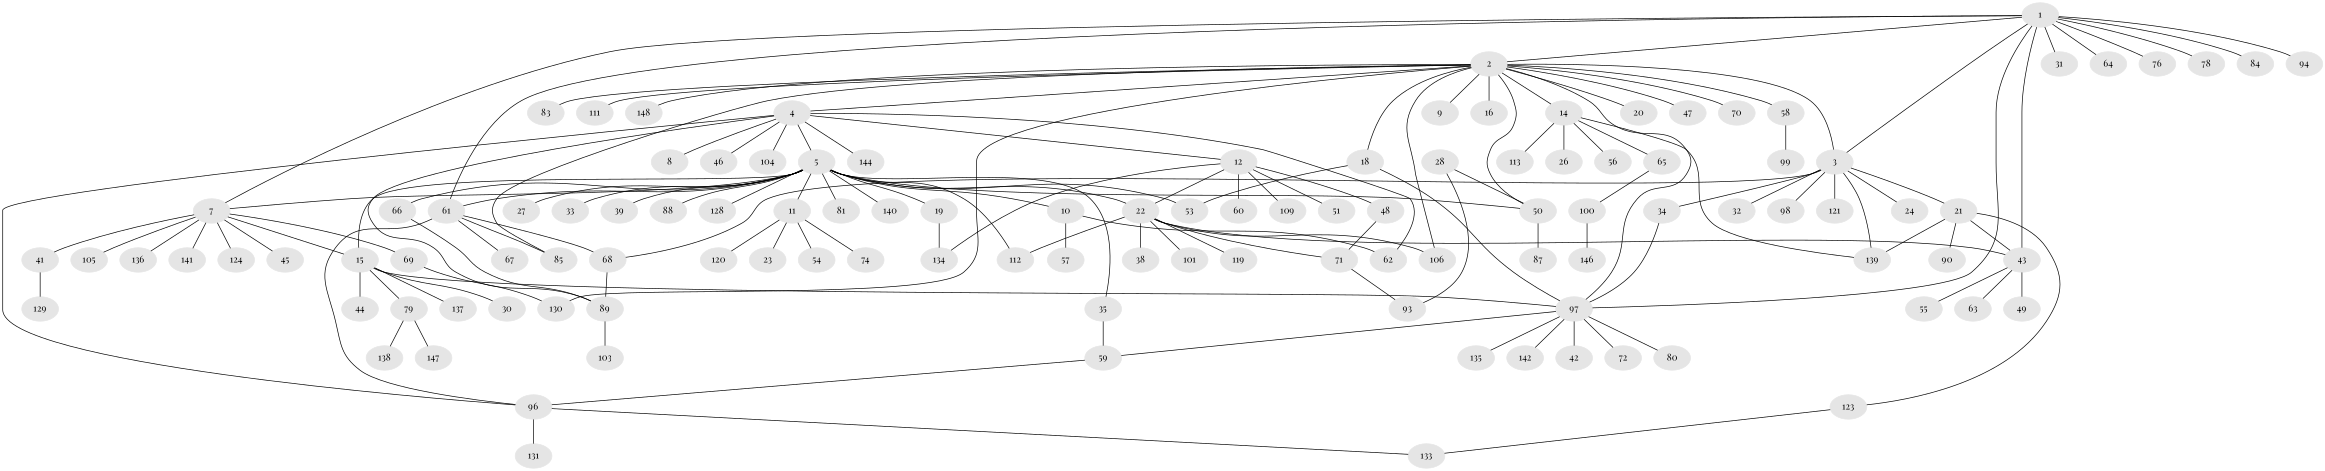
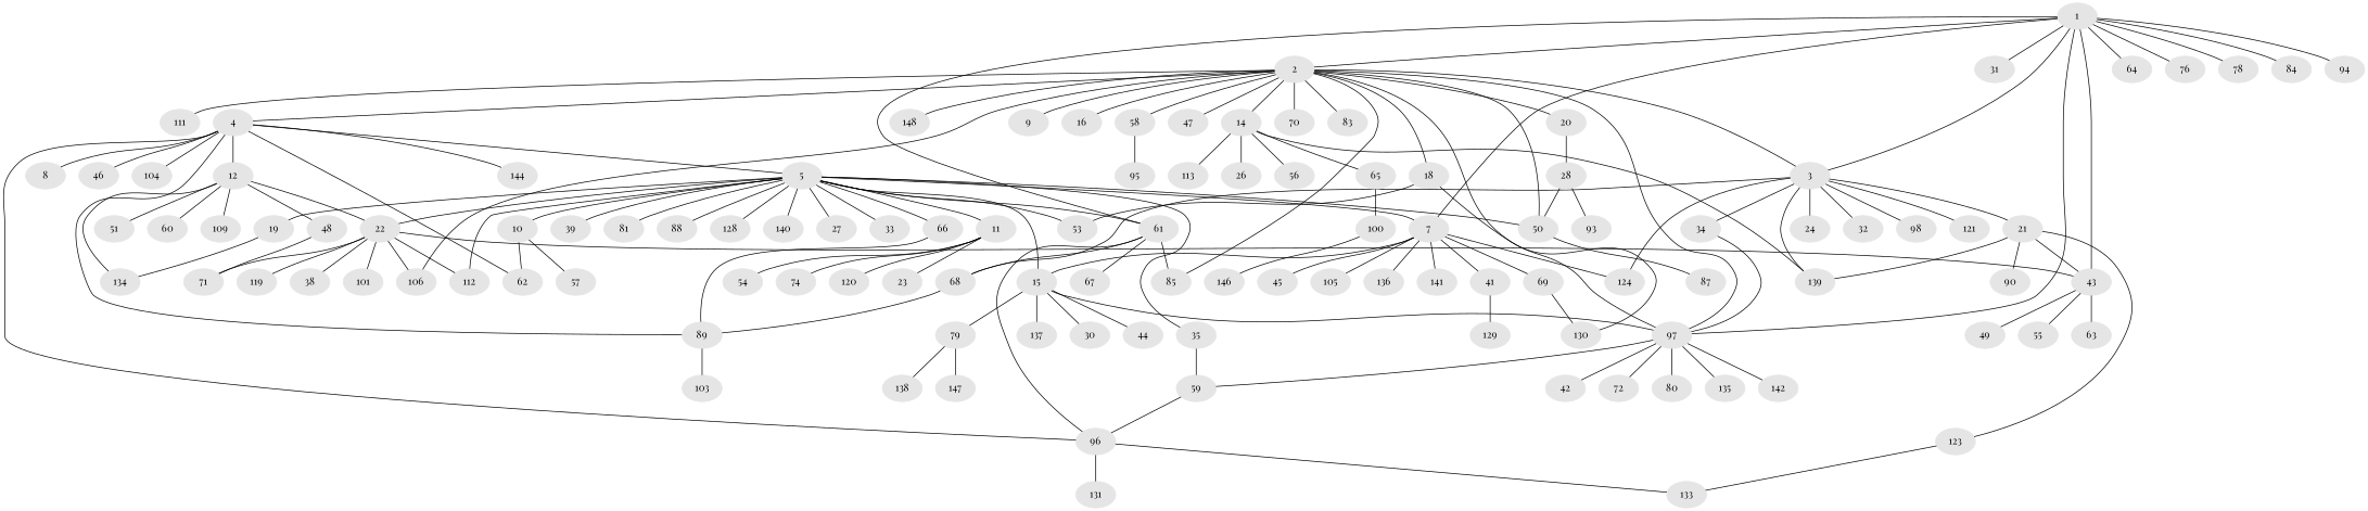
  graph {
    fontname="Playfair Display"
    node [color=gray90 fontname="Playfair Display" style=filled]
    edge [fontname="Playfair Display"]
    1 [super="+117"]
    2 [super="+52"]
    3 [super="+118"]
    7 [super="+107"]
    31
    n6 [label=97 super="+116"]
    43 [super="+145"]
    61 [super="+132"]
    64
    76
    78
    84
    94
    4 [super="+6"]
    9
    14 [super="+17"]
    16 [super="+66"]
    18 [super="+97"]
    20
    47
    50
    58
    70
    83
    85
    106
    111
    130
    148
    21 [super="+91"]
    24
    32
    34
    68 [super="+99"]
    98
    121
    124 [super="+127"]
    139
    15 [super="+29"]
    41 [super="+126"]
    45
    69
    105
    136
    141
    59
    42
    72
    80
    135
    142
    49 [super="+75"]
    55
    63
    96 [super="+102"]
    67
    5 [super="+13"]
    8
    12 [super="+36"]
    46
    62
    89 [super="+92"]
    104
    144
    26
    56
    65
    113
    53
    28 [super="+143"]
    87
-   95 [label=99]
+   95
    90
    123
    10 [super="+122"]
    11 [super="+77"]
    19
    22 [super="+25"]
    27
    33
    35
    39
    81
    n84 [label=66]
    88
    112 [super="+125"]
    128
    140
    48
    51 [super="+108"]
    60
    109
    134
    103
    131
    133
    57
    23 [super="+40"]
    54 [super="+73"]
    74
    120
    30
    44
    79
    137 [super="+149"]
    38
    71 [super="+82"]
    101
    119
    129
    100
    138
    147
    93 [super="+114"]
    146
    1 -- 2
    1 -- 3
    1 -- 7
    1 -- 31
    1 -- n6
    1 -- 43
    1 -- 61
    1 -- 64
    1 -- 76
    1 -- 78
    1 -- 84
    1 -- 94
    2 -- 3
    2 -- n6
    2 -- 4
    2 -- 9
    2 -- 14
    2 -- 16
    2 -- 18
    2 -- 20
    2 -- 47
    2 -- 50
    2 -- 58
    2 -- 70
    2 -- 83
    2 -- 85
    2 -- 106
    2 -- 111
    2 -- 130
    2 -- 148
    3 -- 21
    3 -- 24
    3 -- 32
    3 -- 34
    3 -- 68
    3 -- 98
    3 -- 121
+   3 -- 124
    3 -- 139
    7 -- 124
    7 -- 15
    7 -- 41
    7 -- 45
    7 -- 69
    7 -- 105
    7 -- 136
    7 -- 141
    n6 -- 59
    n6 -- 42
    n6 -- 72
    n6 -- 80
    n6 -- 135
    n6 -- 142
    43 -- 49
    43 -- 55
    43 -- 63
    61 -- 85
    61 -- 68
    61 -- 96
    61 -- 67
    4 -- 96
    4 -- 5
    4 -- 8
    4 -- 12
    4 -- 46
    4 -- 62
    4 -- 89
    4 -- 104
    4 -- 144
    14 -- 139
    14 -- 26
    14 -- 56
    14 -- 65
    14 -- 113
    18 -- n6
    18 -- 53
+   20 -- 28
    50 -- 87
    58 -- 95
    21 -- 43
    21 -- 139
    21 -- 90
    21 -- 123
    34 -- n6
    68 -- 89
    15 -- n6
    15 -- 30
    15 -- 44
    15 -- 79
    15 -- 137
    41 -- 129
    69 -- 130
    59 -- 96
    96 -- 131
    96 -- 133
    5 -- 7
    5 -- 61
    5 -- 50
    5 -- 15
    5 -- 53
    5 -- 10
    5 -- 11
    5 -- 19
    5 -- 22
    5 -- 27
    5 -- 33
    5 -- 35
    5 -- 39
    5 -- 81
    5 -- n84
    5 -- 88
    5 -- 112
    5 -- 128
    5 -- 140
    12 -- 22
    12 -- 48
    12 -- 51
    12 -- 60
    12 -- 109
    12 -- 134
    89 -- 103
    65 -- 100
    28 -- 50
    28 -- 93
    123 -- 133
    10 -- 62
    10 -- 57
    11 -- 23
    11 -- 54
    11 -- 74
    11 -- 120
    19 -- 134
    22 -- 43
    22 -- 106
    22 -- 112
    22 -- 38
    22 -- 71
    22 -- 101
    22 -- 119
    35 -- 59
    n84 -- 89
    48 -- 71
    79 -- 138
    79 -- 147
-   71 -- 93
    100 -- 146
  }
